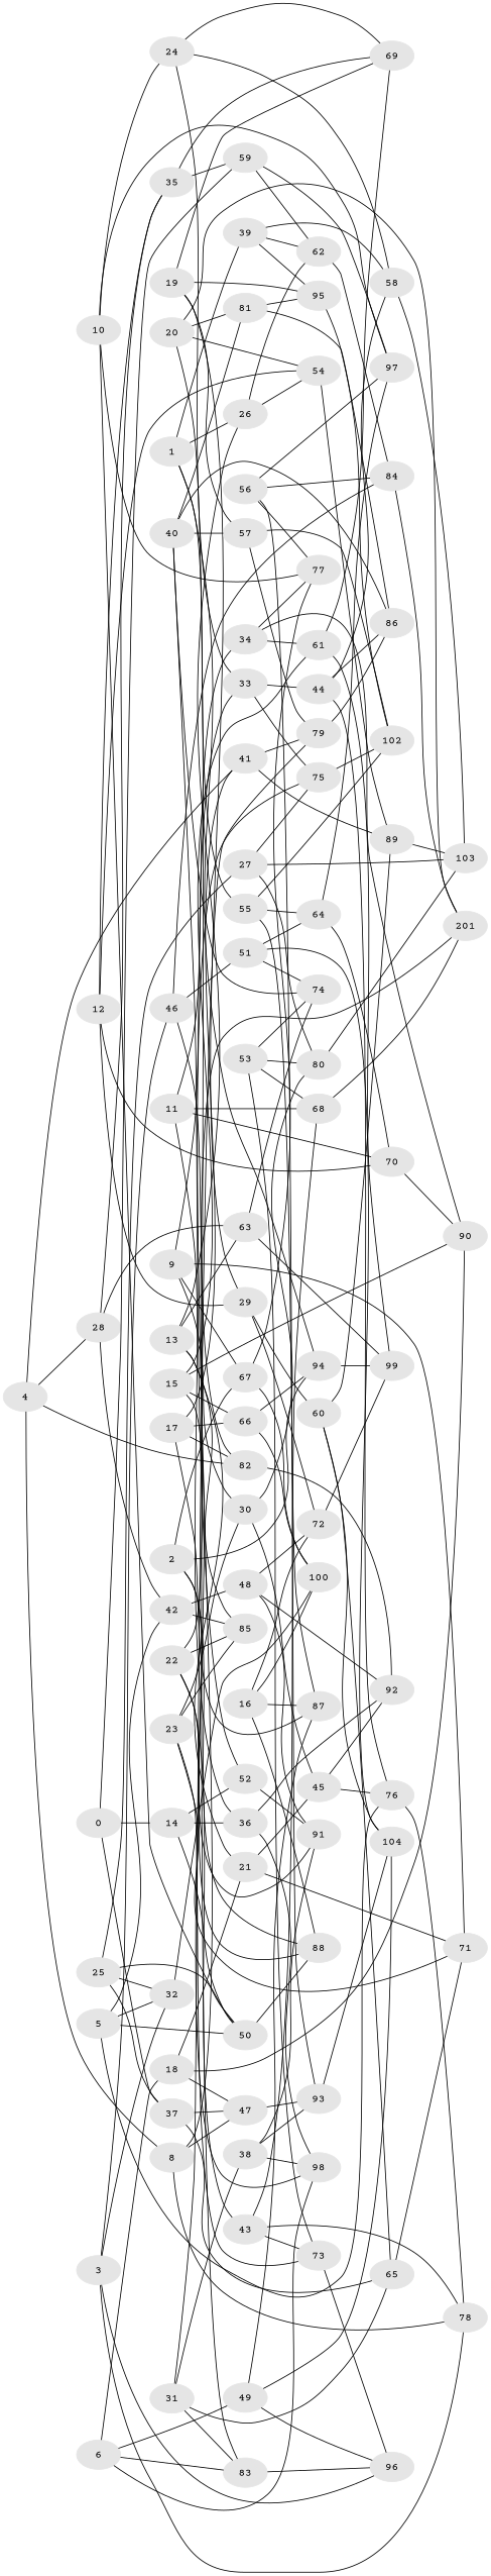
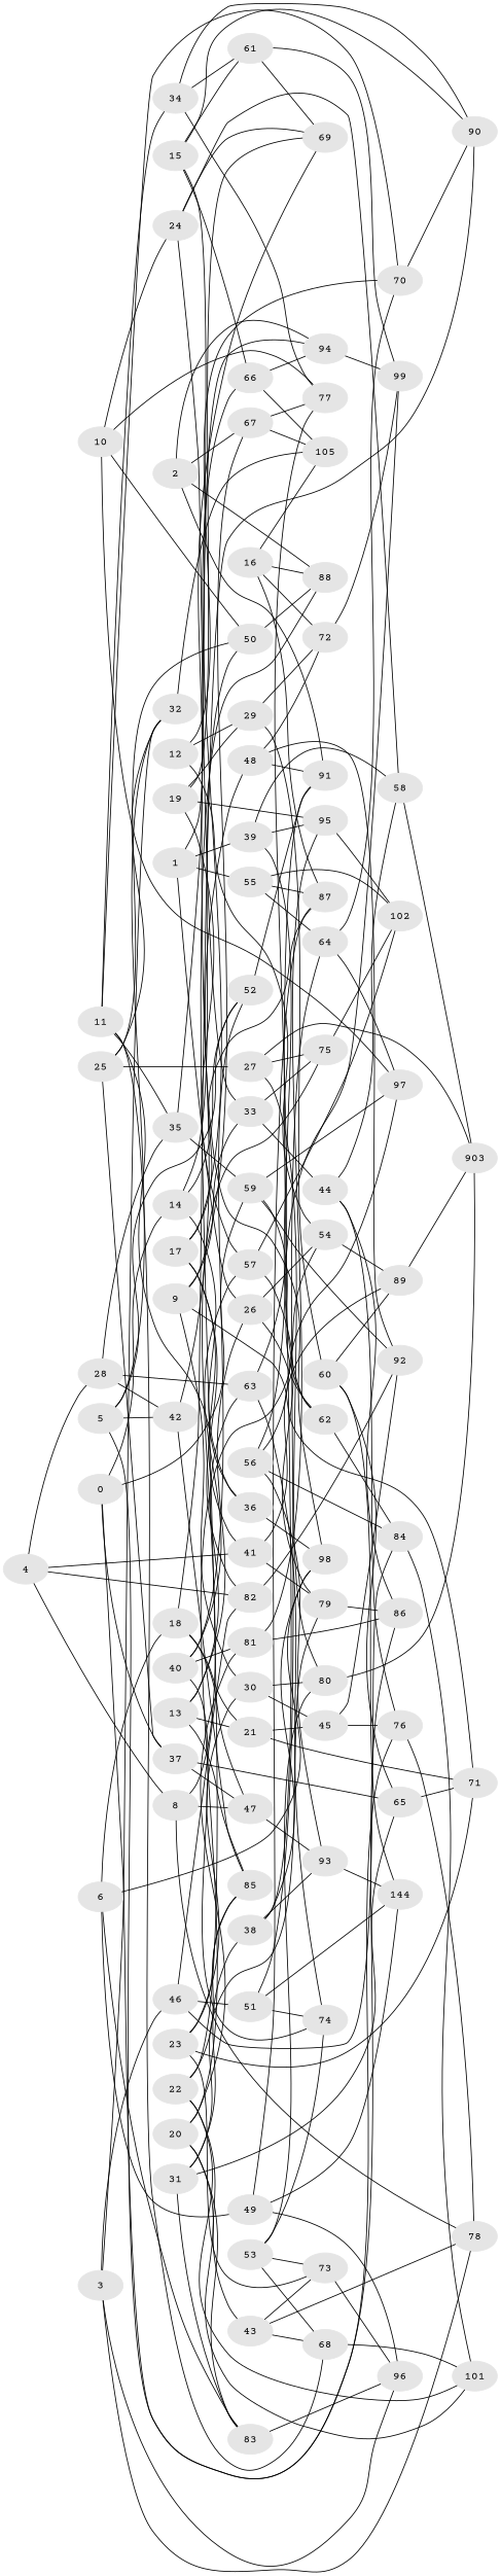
  graph {
    fontname="Courier Prime"
    rankdir=LR
    node [color=gray90 fontname="Courier Prime" style=filled]
    edge [fontname="Courier Prime"]
    1
    26
    39
    55
    94
    54
    62
    95
    58
    87
    64
    102
    99
    2
    67
    88
    91
    77
-   100
+   100 [label=105]
    3
    32
    46
    78
    96
    82
    51
    84
    4
    8
    28
    41
    47
    75
    42
    35
    63
    79
    89
    92
    5
    52
    76
    85
    48
    6
    18
    49
    83
    98
    21
    90
-   104
+   104 [label=144]
    n53 [label=0]
    14
    37
    59
    86
    50
    36
    65
    97
    93
    9
    30
    33
    71
    45
    80
    44
    10
    24
    69
    11
    34
    68
    70
    61
-   101 [label=201]
+   101
    12
    29
    72
    60
    13
    74
    15
    66
    16
    17
    19
    57
    20
    81
    22
    43
    73
    23
-   103
+   103 [label=903]
    25
    27
    31
    38
    40
    53
    56
    1 -- 26
    1 -- 39
    1 -- 55
    1 -- 94
    26 -- 54
    26 -- 62
    39 -- 62
    39 -- 95
    39 -- 58
    55 -- 87
    55 -- 64
    55 -- 102
    94 -- 99
    54 -- 89
    62 -- 84
    95 -- 102
    58 -- 103
    64 -- 97
    64 -- 70
    2 -- 94
    2 -- 67
    2 -- 88
    2 -- 91
    67 -- 77
    67 -- 100
    3 -- 32
    3 -- 46
    3 -- 78
    3 -- 96
    32 -- 100
    46 -- 82
    46 -- 51
    46 -- 84
    82 -- 92
    51 -- 64
    51 -- 104
    51 -- 74
    84 -- 101
    4 -- 82
    4 -- 8
    4 -- 28
    4 -- 41
    8 -- 78
    8 -- 47
    8 -- 75
    28 -- 42
    28 -- 35
    28 -- 63
    41 -- 79
    41 -- 89
    47 -- 93
    75 -- 102
    42 -- 85
    42 -- 48
    35 -- 59
    35 -- 69
    63 -- 99
    63 -- 74
    79 -- 86
    89 -- 103
    5 -- 32
    5 -- 42
-   5 -- 50
+   5 -- 52
    5 -- 76
    52 -- 91
    76 -- 78
    48 -- 91
    48 -- 92
    48 -- 72
    6 -- 18
    6 -- 49
    6 -- 83
    6 -- 98
    18 -- 47
    18 -- 21
    18 -- 90
    49 -- 87
    49 -- 96
    49 -- 104
    83 -- 96
    21 -- 71
    21 -- 45
    n53 -- 14
    n53 -- 37
    n53 -- 59
-   40 -- 86
+   n53 -- 86
    14 -- 52
    14 -- 50
    14 -- 36
    37 -- 47
    37 -- 65
    59 -- 62
    59 -- 97
    50 -- 88
-   36 -- 92
+   59 -- 92
    36 -- 98
    65 -- 71
    93 -- 104
    9 -- 67
    9 -- 30
    9 -- 33
    9 -- 71
    30 -- 45
    30 -- 80
    33 -- 75
    33 -- 44
    45 -- 92
    45 -- 76
    80 -- 103
    44 -- 58
    44 -- 76
    44 -- 86
    10 -- 77
    10 -- 50
    10 -- 97
    10 -- 24
    24 -- 58
    24 -- 33
    24 -- 69
    11 -- 36
    11 -- 34
    11 -- 68
    11 -- 70
    34 -- 77
    34 -- 90
    34 -- 61
    68 -- 101
    70 -- 90
    61 -- 99
    61 -- 69
    12 -- 54
-   12 -- 35
+   11 -- 35
    12 -- 70
    12 -- 29
    29 -- 72
    29 -- 60
    72 -- 99
    60 -- 89
    60 -- 104
    60 -- 65
    13 -- 26
    13 -- 63
    13 -- 85
    13 -- 21
    15 -- 98
    15 -- 90
    15 -- 61
    15 -- 66
    66 -- 94
    66 -- 100
    16 -- 87
    16 -- 88
    16 -- 100
    16 -- 72
    17 -- 87
    17 -- 82
    17 -- 41
    17 -- 66
    19 -- 95
    19 -- 69
    19 -- 29
    19 -- 57
    57 -- 102
    57 -- 79
    20 -- 54
    20 -- 83
    20 -- 101
    20 -- 81
    81 -- 95
    81 -- 86
    22 -- 88
    22 -- 85
    22 -- 101
    22 -- 43
    43 -- 78
    43 -- 68
    43 -- 73
    73 -- 96
    23 -- 85
    23 -- 30
    23 -- 71
    23 -- 73
    25 -- 32
    25 -- 37
    25 -- 50
    25 -- 27
    27 -- 75
    27 -- 80
    27 -- 103
    31 -- 79
    31 -- 83
    31 -- 65
    31 -- 38
    38 -- 91
    38 -- 98
    38 -- 93
    40 -- 52
    40 -- 74
    40 -- 57
    40 -- 81
    53 -- 80
    53 -- 68
    53 -- 74
    53 -- 73
    56 -- 77
    56 -- 84
    56 -- 97
    56 -- 93
  }
